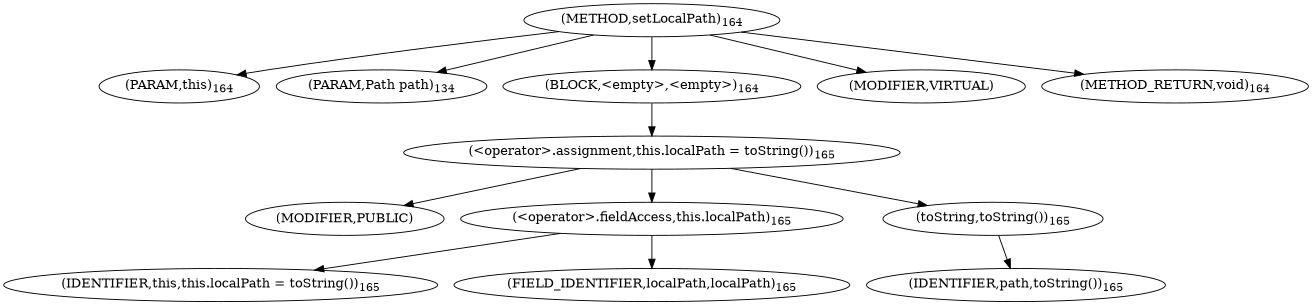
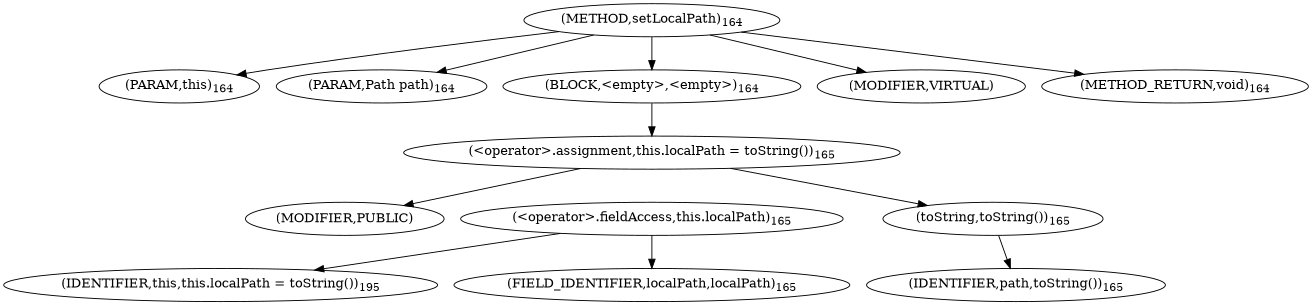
  digraph {
    n1 [label=<(METHOD,setLocalPath)<SUB>164</SUB>>]
    n2 [label=<(PARAM,this)<SUB>164</SUB>>]
-   n3 [label=<(PARAM,Path path)<SUB>134</SUB>>]
+   n3 [label=<(PARAM,Path path)<SUB>164</SUB>>]
    n4 [label=<(BLOCK,&lt;empty&gt;,&lt;empty&gt;)<SUB>164</SUB>>]
    n5 [label=<(MODIFIER,VIRTUAL)>]
    n6 [label=<(METHOD_RETURN,void)<SUB>164</SUB>>]
    n7 [label=<(&lt;operator&gt;.assignment,this.localPath = toString())<SUB>165</SUB>>]
    n8 [label=<(MODIFIER,PUBLIC)>]
    n9 [label=<(&lt;operator&gt;.fieldAccess,this.localPath)<SUB>165</SUB>>]
    n10 [label=<(toString,toString())<SUB>165</SUB>>]
-   n11 [label=<(IDENTIFIER,this,this.localPath = toString())<SUB>165</SUB>>]
+   n11 [label=<(IDENTIFIER,this,this.localPath = toString())<SUB>195</SUB>>]
    n12 [label=<(FIELD_IDENTIFIER,localPath,localPath)<SUB>165</SUB>>]
    n13 [label=<(IDENTIFIER,path,toString())<SUB>165</SUB>>]
    n1 -> n2
    n1 -> n3
    n1 -> n4
    n1 -> n5
    n1 -> n6
    n4 -> n7
    n7 -> n8
-   n7 -> n9
    n7 -> n10
    n9 -> n11
    n9 -> n12
    n10 -> n13
  }
